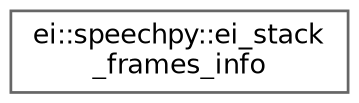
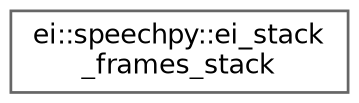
  digraph {
    rankdir=LR
-   n1 [color=grey40 fillcolor=white fontname=Helvetica fontsize=10 height=0.2 label="ei::speechpy::ei_stack\l_frames_info" shape=box style=filled width=0.4]
+   n1 [color=grey40 fillcolor=white fontname=Helvetica fontsize=10 height=0.2 label="ei::speechpy::ei_stack\l_frames_stack" shape=box style=filled width=0.4]
  }
